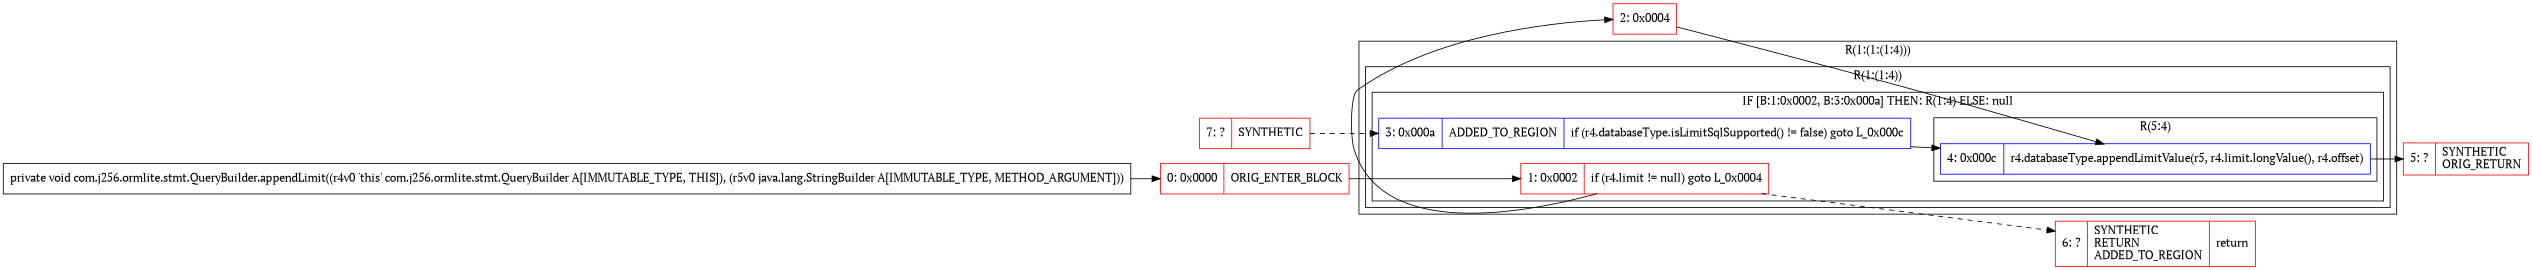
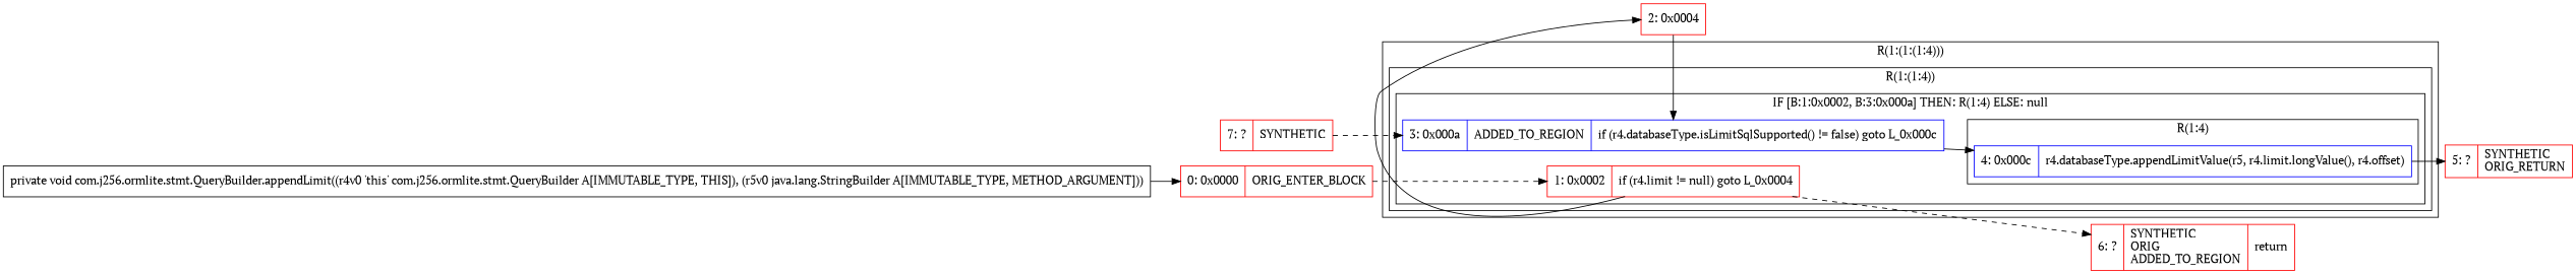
  digraph {
    fontname="PT Serif"
    rankdir=LR
    node [color=red fontname="PT Serif" shape=record]
    edge [fontname="PT Serif"]
    n1 [color=blue label="{4\:\ 0x000c|r4.databaseType.appendLimitValue(r5, r4.limit.longValue(), r4.offset)\l}"]
    n2 [label="{1\:\ 0x0002|if (r4.limit != null) goto L_0x0004\l}"]
    n3 [color=blue label="{3\:\ 0x000a|ADDED_TO_REGION\l|if (r4.databaseType.isLimitSqlSupported() != false) goto L_0x000c\l}"]
    n4 [label="{5\:\ ?|SYNTHETIC\lORIG_RETURN\l}"]
    n5 [label="{2\:\ 0x0004}"]
-   n6 [label="{6\:\ ?|SYNTHETIC\lRETURN\lADDED_TO_REGION\l|return\l}"]
+   n6 [label="{6\:\ ?|SYNTHETIC\lORIG\lADDED_TO_REGION\l|return\l}"]
    n7 [label="{7\:\ ?|SYNTHETIC\l}"]
    n8 [label="{0\:\ 0x0000|ORIG_ENTER_BLOCK\l}"]
    n9 [label="{private void com.j256.ormlite.stmt.QueryBuilder.appendLimit((r4v0 'this' com.j256.ormlite.stmt.QueryBuilder A[IMMUTABLE_TYPE, THIS]), (r5v0 java.lang.StringBuilder A[IMMUTABLE_TYPE, METHOD_ARGUMENT])) }" color=""]
    subgraph cluster_1 {
      label="R(1:(1:(1:4)))"
      subgraph cluster_2 {
        label="R(1:(1:4))"
        subgraph cluster_3 {
          label="IF [B:1:0x0002, B:3:0x000a] THEN: R(1:4) ELSE: null"
          n2
          n3
          subgraph cluster_4 {
-           label="R(5:4)"
+           label="R(1:4)"
            n1
          }
        }
      }
    }
    n1 -> n4
    n2 -> n5
    n2 -> n6 [style=dashed]
    n3 -> n1
-   n5 -> n1
+   n5 -> n3
    n7 -> n3 [style=dashed]
-   n8 -> n2
+   n8 -> n2 [style=dashed]
    n9 -> n8
  }
